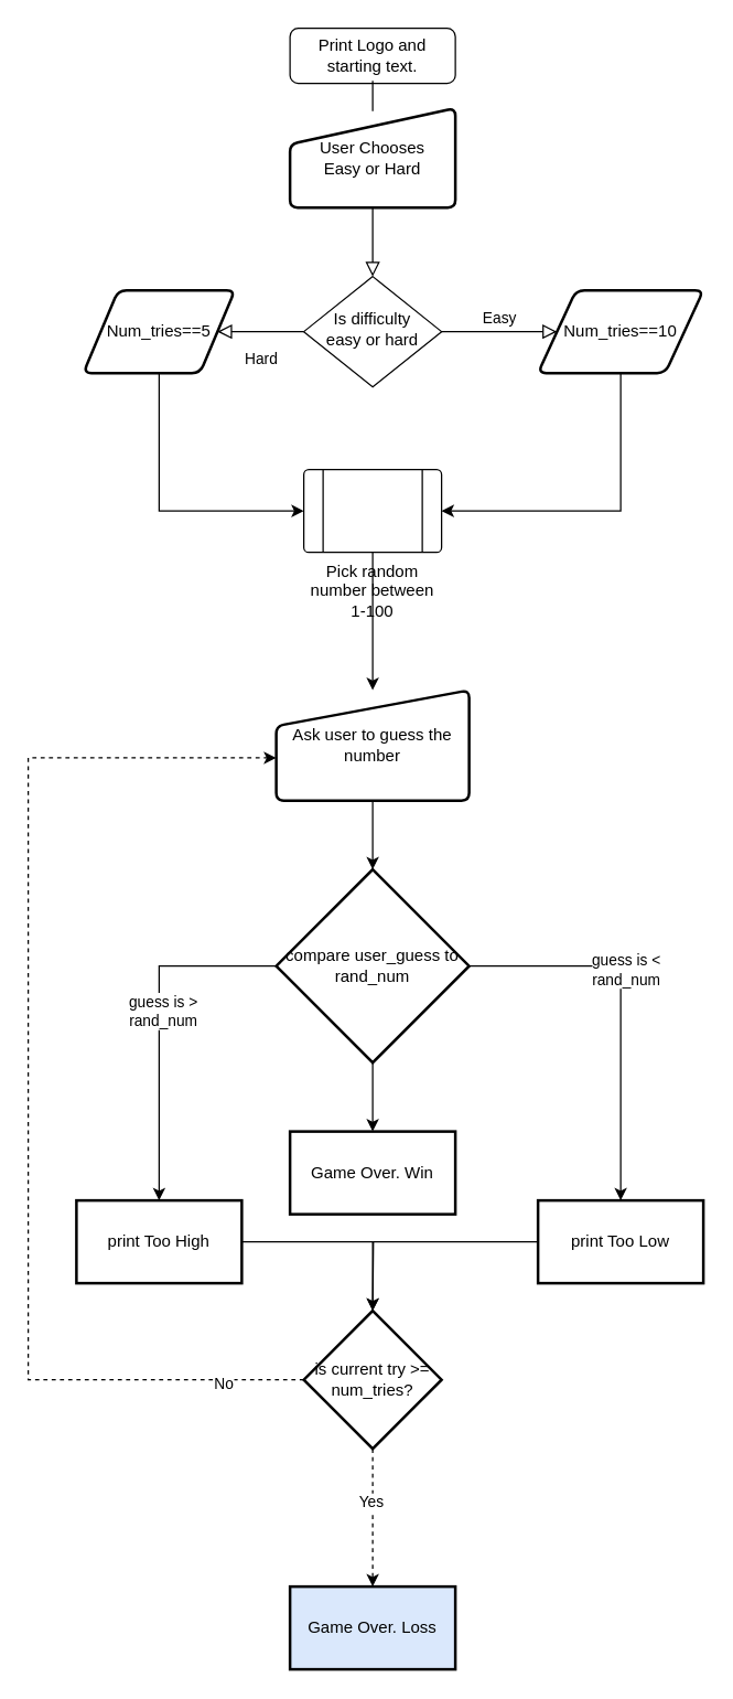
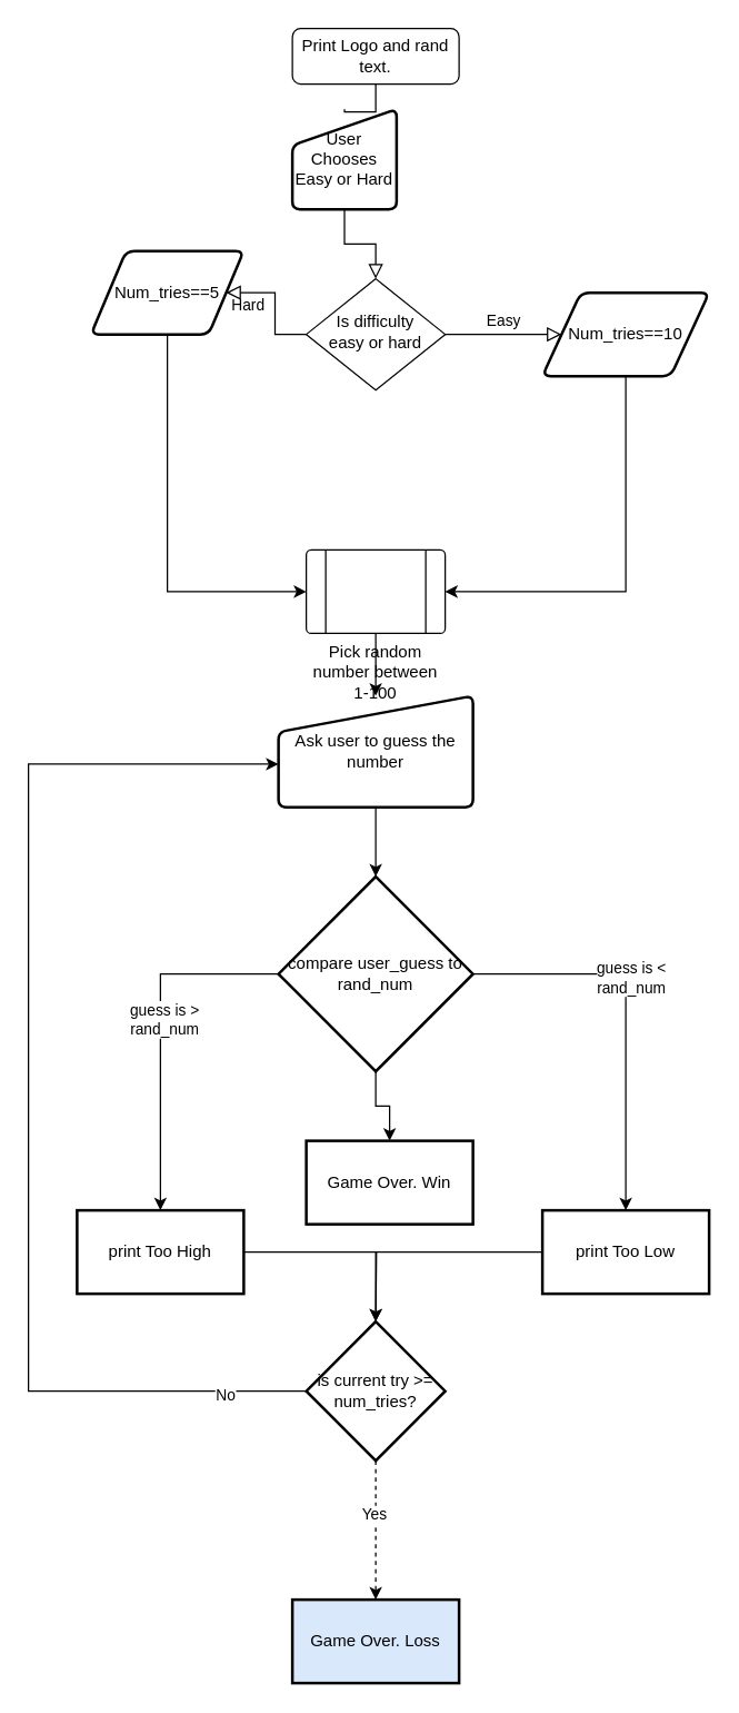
  <mxCell id="0" />
  <mxCell id="1" parent="0" />
  <mxCell id="2" value="" style="rounded=0;html=1;jettySize=auto;orthogonalLoop=1;fontSize=11;endArrow=block;endFill=0;endSize=8;strokeWidth=1;shadow=0;labelBackgroundColor=none;edgeStyle=orthogonalEdgeStyle;startArrow=none;" parent="1" source="7" target="6" edge="1"><mxGeometry relative="1" as="geometry" /></mxCell>
- <mxCell id="3" value="Print Logo and starting text." style="rounded=1;whiteSpace=wrap;html=1;fontSize=12;glass=0;strokeWidth=1;shadow=0;" parent="1" vertex="1"><mxGeometry x="210" y="20" width="120" height="40" as="geometry" /></mxCell>
+ <mxCell id="3" value="Print Logo and rand text." style="rounded=1;whiteSpace=wrap;html=1;fontSize=12;glass=0;strokeWidth=1;shadow=0;" parent="1" vertex="1"><mxGeometry x="210" y="20" width="120" height="40" as="geometry" /></mxCell>
  <mxCell id="4" value="Hard" style="rounded=0;html=1;jettySize=auto;orthogonalLoop=1;fontSize=11;endArrow=block;endFill=0;endSize=8;strokeWidth=1;shadow=0;labelBackgroundColor=none;edgeStyle=orthogonalEdgeStyle;exitX=0;exitY=0.5;exitDx=0;exitDy=0;" parent="1" source="6" target="12" edge="1"><mxGeometry y="20" relative="1" as="geometry"><mxPoint as="offset" /><mxPoint x="140" y="290" as="targetPoint" /></mxGeometry></mxCell>
  <mxCell id="5" value="Easy" style="edgeStyle=orthogonalEdgeStyle;rounded=0;html=1;jettySize=auto;orthogonalLoop=1;fontSize=11;endArrow=block;endFill=0;endSize=8;strokeWidth=1;shadow=0;labelBackgroundColor=none;" parent="1" source="6" target="10" edge="1"><mxGeometry y="10" relative="1" as="geometry"><mxPoint as="offset" /><mxPoint x="420" y="240" as="targetPoint" /></mxGeometry></mxCell>
  <mxCell id="6" value="Is difficulty&lt;br&gt;easy or hard" style="rhombus;whiteSpace=wrap;html=1;shadow=0;fontFamily=Helvetica;fontSize=12;align=center;strokeWidth=1;spacing=6;spacingTop=-4;" parent="1" vertex="1"><mxGeometry x="220" y="200" width="100" height="80" as="geometry" /></mxCell>
- <mxCell id="7" value="User Chooses&lt;br&gt;Easy or Hard" style="html=1;strokeWidth=2;shape=manualInput;whiteSpace=wrap;rounded=1;size=26;arcSize=11;" vertex="1" parent="1"><mxGeometry x="210" y="78" width="120" height="72" as="geometry" /></mxCell>
+ <mxCell id="7" value="User Chooses&lt;br&gt;Easy or Hard" style="html=1;strokeWidth=2;shape=manualInput;whiteSpace=wrap;rounded=1;size=26;arcSize=11;" vertex="1" parent="1"><mxGeometry x="210" y="78" width="75" height="72" as="geometry" /></mxCell>
  <mxCell id="8" value="" style="rounded=0;html=1;jettySize=auto;orthogonalLoop=1;fontSize=11;endArrow=none;endFill=0;endSize=8;strokeWidth=1;shadow=0;labelBackgroundColor=none;edgeStyle=orthogonalEdgeStyle;" edge="1" parent="1" source="3" target="7"><mxGeometry relative="1" as="geometry"><mxPoint x="270" y="60" as="sourcePoint" /><mxPoint x="270" y="200" as="targetPoint" /></mxGeometry></mxCell>
  <mxCell id="9" style="edgeStyle=orthogonalEdgeStyle;rounded=0;orthogonalLoop=1;jettySize=auto;html=1;exitX=0.5;exitY=1;exitDx=0;exitDy=0;entryX=1;entryY=0.5;entryDx=0;entryDy=0;" edge="1" parent="1" source="10" target="14"><mxGeometry relative="1" as="geometry" /></mxCell>
  <mxCell id="10" value="Num_tries==10" style="shape=parallelogram;html=1;strokeWidth=2;perimeter=parallelogramPerimeter;whiteSpace=wrap;rounded=1;arcSize=12;size=0.23;" vertex="1" parent="1"><mxGeometry x="390" y="210" width="120" height="60" as="geometry" /></mxCell>
  <mxCell id="11" style="edgeStyle=orthogonalEdgeStyle;rounded=0;orthogonalLoop=1;jettySize=auto;html=1;exitX=0.5;exitY=1;exitDx=0;exitDy=0;entryX=0;entryY=0.5;entryDx=0;entryDy=0;" edge="1" parent="1" source="12" target="14"><mxGeometry relative="1" as="geometry" /></mxCell>
- <mxCell id="12" value="&lt;span&gt;Num_tries==5&lt;/span&gt;" style="shape=parallelogram;html=1;strokeWidth=2;perimeter=parallelogramPerimeter;whiteSpace=wrap;rounded=1;arcSize=12;size=0.23;" vertex="1" parent="1"><mxGeometry x="60" y="210" width="110" height="60" as="geometry" /></mxCell>
+ <mxCell id="12" value="&lt;span&gt;Num_tries==5&lt;/span&gt;" style="shape=parallelogram;html=1;strokeWidth=2;perimeter=parallelogramPerimeter;whiteSpace=wrap;rounded=1;arcSize=12;size=0.23;" vertex="1" parent="1"><mxGeometry x="65" y="180" width="110" height="60" as="geometry" /></mxCell>
  <mxCell id="13" style="edgeStyle=orthogonalEdgeStyle;rounded=0;orthogonalLoop=1;jettySize=auto;html=1;exitX=0.5;exitY=1;exitDx=0;exitDy=0;" edge="1" parent="1" source="14" target="16"><mxGeometry relative="1" as="geometry"><mxPoint x="270" y="490" as="targetPoint" /></mxGeometry></mxCell>
- <mxCell id="14" value="Pick random number between 1-100" style="verticalLabelPosition=bottom;verticalAlign=top;html=1;shape=process;whiteSpace=wrap;rounded=1;size=0.14;arcSize=6;" vertex="1" parent="1"><mxGeometry x="220" y="340" width="100" height="60" as="geometry" /></mxCell>
+ <mxCell id="14" value="Pick random number between 1-100" style="verticalLabelPosition=bottom;verticalAlign=top;html=1;shape=process;whiteSpace=wrap;rounded=1;size=0.14;arcSize=6;" vertex="1" parent="1"><mxGeometry x="220" y="395" width="100" height="60" as="geometry" /></mxCell>
  <mxCell id="15" style="edgeStyle=orthogonalEdgeStyle;rounded=0;orthogonalLoop=1;jettySize=auto;html=1;exitX=0.5;exitY=1;exitDx=0;exitDy=0;" edge="1" parent="1" source="16" target="22"><mxGeometry relative="1" as="geometry"><mxPoint x="270" y="660" as="targetPoint" /></mxGeometry></mxCell>
  <mxCell id="16" value="Ask user to guess the number" style="html=1;strokeWidth=2;shape=manualInput;whiteSpace=wrap;rounded=1;size=26;arcSize=11;" vertex="1" parent="1"><mxGeometry x="200" y="500" width="140" height="80" as="geometry" /></mxCell>
  <mxCell id="17" value="" style="edgeStyle=orthogonalEdgeStyle;rounded=0;orthogonalLoop=1;jettySize=auto;html=1;" edge="1" parent="1" source="22" target="24"><mxGeometry relative="1" as="geometry" /></mxCell>
  <mxCell id="18" value="guess is &amp;gt;&lt;br&gt;rand_num" style="edgeLabel;html=1;align=center;verticalAlign=middle;resizable=0;points=[];" vertex="1" connectable="0" parent="17"><mxGeometry x="-0.08" y="2" relative="1" as="geometry"><mxPoint as="offset" /></mxGeometry></mxCell>
  <mxCell id="19" value="" style="edgeStyle=orthogonalEdgeStyle;rounded=0;orthogonalLoop=1;jettySize=auto;html=1;" edge="1" parent="1" source="22" target="26"><mxGeometry relative="1" as="geometry" /></mxCell>
  <mxCell id="20" value="guess is &amp;lt;&lt;br&gt;rand_num" style="edgeLabel;html=1;align=center;verticalAlign=middle;resizable=0;points=[];" vertex="1" connectable="0" parent="19"><mxGeometry x="-0.2" y="3" relative="1" as="geometry"><mxPoint as="offset" /></mxGeometry></mxCell>
  <mxCell id="21" value="" style="edgeStyle=orthogonalEdgeStyle;rounded=0;orthogonalLoop=1;jettySize=auto;html=1;" edge="1" parent="1" source="22" target="33"><mxGeometry relative="1" as="geometry" /></mxCell>
  <mxCell id="22" value="compare user_guess to rand_num" style="strokeWidth=2;html=1;shape=mxgraph.flowchart.decision;whiteSpace=wrap;" vertex="1" parent="1"><mxGeometry x="200" y="630" width="140" height="140" as="geometry" /></mxCell>
  <mxCell id="23" style="edgeStyle=orthogonalEdgeStyle;rounded=0;orthogonalLoop=1;jettySize=auto;html=1;exitX=1;exitY=0.5;exitDx=0;exitDy=0;entryX=0.5;entryY=0;entryDx=0;entryDy=0;entryPerimeter=0;" edge="1" parent="1" source="24" target="31"><mxGeometry relative="1" as="geometry" /></mxCell>
  <mxCell id="24" value="print Too High" style="whiteSpace=wrap;html=1;strokeWidth=2;" vertex="1" parent="1"><mxGeometry x="55" y="870" width="120" height="60" as="geometry" /></mxCell>
  <mxCell id="25" style="edgeStyle=orthogonalEdgeStyle;rounded=0;orthogonalLoop=1;jettySize=auto;html=1;exitX=0;exitY=0.5;exitDx=0;exitDy=0;" edge="1" parent="1" source="26"><mxGeometry relative="1" as="geometry"><mxPoint x="270" y="950" as="targetPoint" /></mxGeometry></mxCell>
  <mxCell id="26" value="print Too Low" style="whiteSpace=wrap;html=1;strokeWidth=2;" vertex="1" parent="1"><mxGeometry x="390" y="870" width="120" height="60" as="geometry" /></mxCell>
  <mxCell id="27" value="" style="edgeStyle=orthogonalEdgeStyle;rounded=0;orthogonalLoop=1;jettySize=auto;html=1;dashed=1;" edge="1" parent="1" source="31" target="32"><mxGeometry relative="1" as="geometry" /></mxCell>
  <mxCell id="28" value="Yes" style="edgeLabel;html=1;align=center;verticalAlign=middle;resizable=0;points=[];" vertex="1" connectable="0" parent="27"><mxGeometry x="-0.24" y="-2" relative="1" as="geometry"><mxPoint as="offset" /></mxGeometry></mxCell>
- <mxCell id="29" style="edgeStyle=orthogonalEdgeStyle;rounded=0;orthogonalLoop=1;jettySize=auto;html=1;exitX=0;exitY=0.5;exitDx=0;exitDy=0;exitPerimeter=0;entryX=0;entryY=0.613;entryDx=0;entryDy=0;entryPerimeter=0;dashed=1;" edge="1" parent="1" source="31" target="16"><mxGeometry relative="1" as="geometry"><Array as="points"><mxPoint x="20" y="1000" /><mxPoint x="20" y="549" /></Array></mxGeometry></mxCell>
+ <mxCell id="29" style="edgeStyle=orthogonalEdgeStyle;rounded=0;orthogonalLoop=1;jettySize=auto;html=1;exitX=0;exitY=0.5;exitDx=0;exitDy=0;exitPerimeter=0;entryX=0;entryY=0.613;entryDx=0;entryDy=0;entryPerimeter=0;" edge="1" parent="1" source="31" target="16"><mxGeometry relative="1" as="geometry"><Array as="points"><mxPoint x="20" y="1000" /><mxPoint x="20" y="549" /></Array></mxGeometry></mxCell>
  <mxCell id="30" value="No" style="edgeLabel;html=1;align=center;verticalAlign=middle;resizable=0;points=[];" vertex="1" connectable="0" parent="29"><mxGeometry x="-0.857" y="2" relative="1" as="geometry"><mxPoint as="offset" /></mxGeometry></mxCell>
  <mxCell id="31" value="is current try &amp;gt;= num_tries?" style="strokeWidth=2;html=1;shape=mxgraph.flowchart.decision;whiteSpace=wrap;" vertex="1" parent="1"><mxGeometry x="220" y="950" width="100" height="100" as="geometry" /></mxCell>
  <mxCell id="32" value="Game Over. Loss" style="whiteSpace=wrap;html=1;strokeWidth=2;fillColor=#dae8fc;" vertex="1" parent="1"><mxGeometry x="210" y="1150" width="120" height="60" as="geometry" /></mxCell>
- <mxCell id="33" value="Game Over. Win" style="whiteSpace=wrap;html=1;strokeWidth=2;" vertex="1" parent="1"><mxGeometry x="210" y="820" width="120" height="60" as="geometry" /></mxCell>
+ <mxCell id="33" value="Game Over. Win" style="whiteSpace=wrap;html=1;strokeWidth=2;" vertex="1" parent="1"><mxGeometry x="220" y="820" width="120" height="60" as="geometry" /></mxCell>
